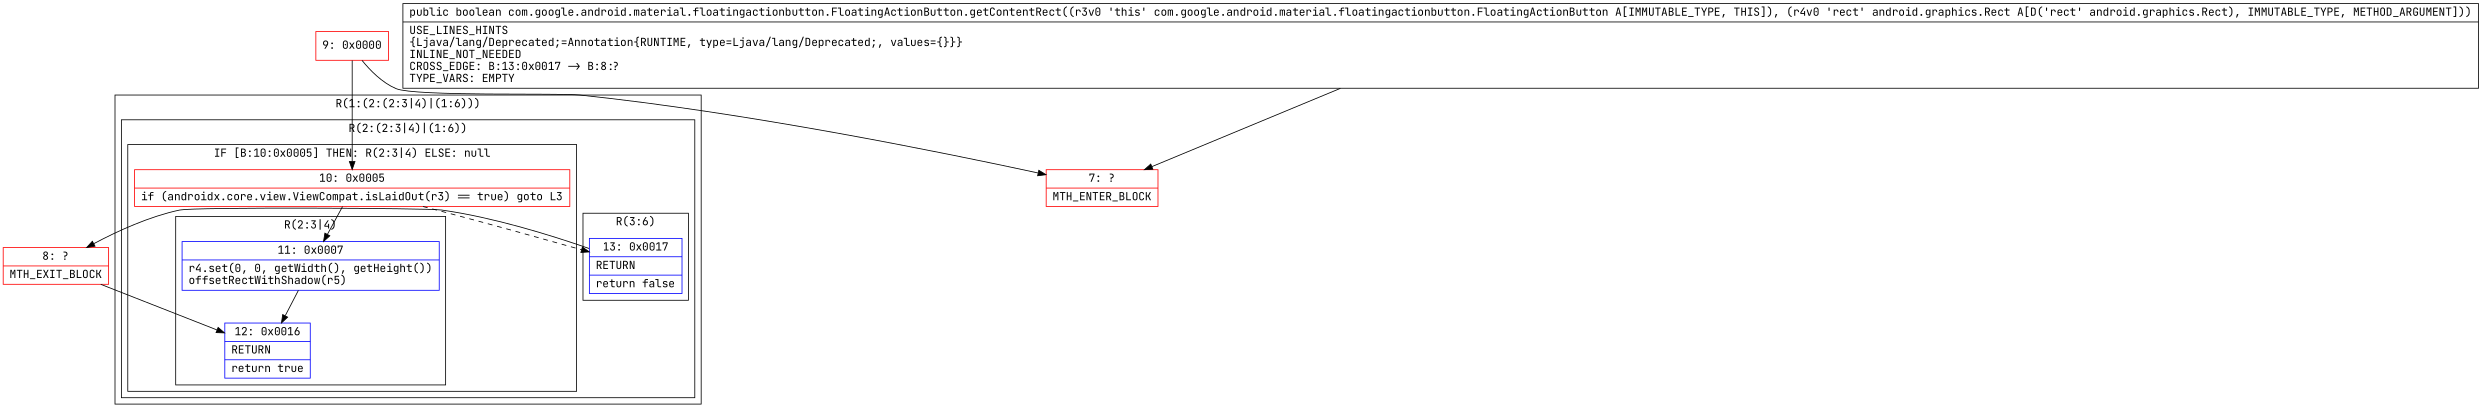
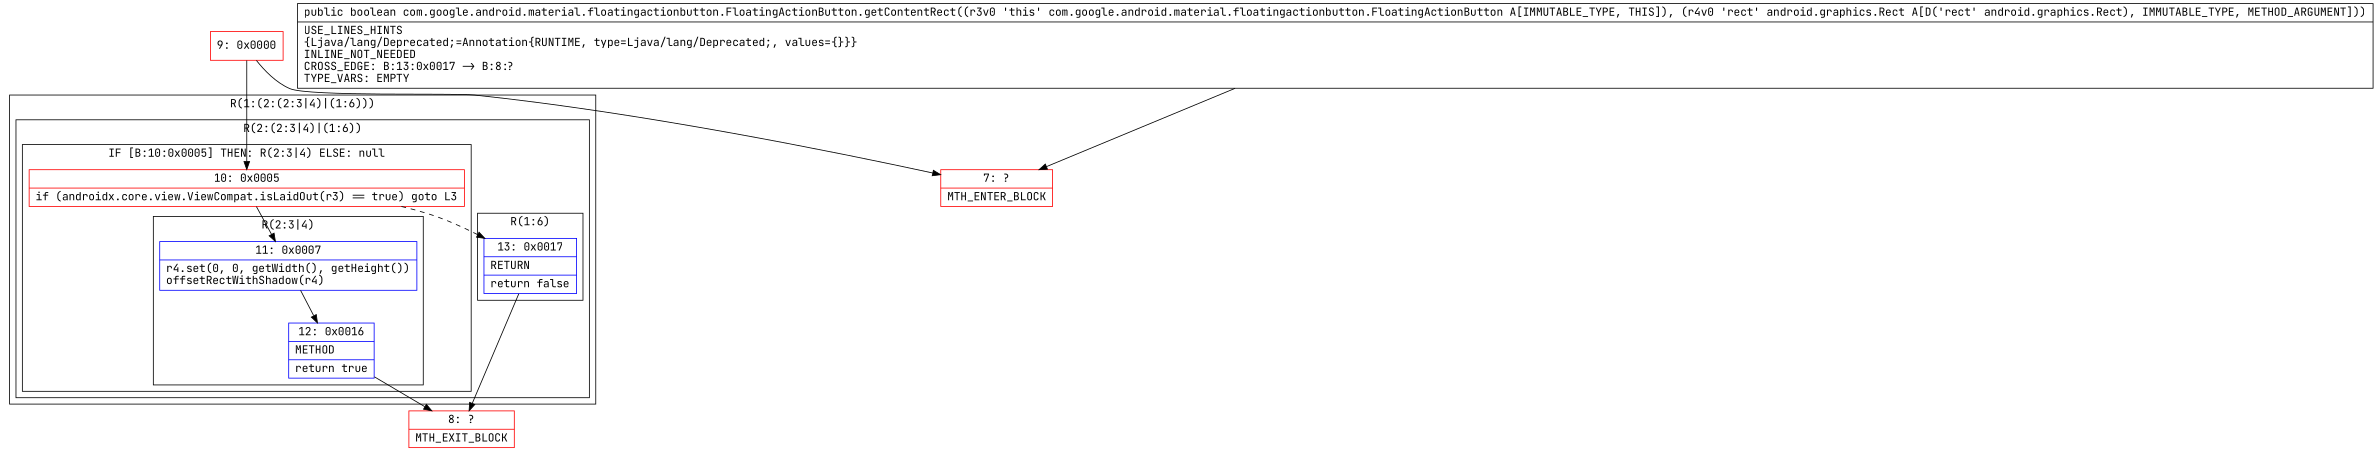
  digraph {
    fontname="JetBrains Mono"
    node [color=red fontname="JetBrains Mono" shape=record]
    edge [fontname="JetBrains Mono"]
-   n1 [color=blue label="{11\:\ 0x0007|r4.set(0, 0, getWidth(), getHeight())\loffsetRectWithShadow(r5)\l}"]
-   n2 [color=blue label="{12\:\ 0x0016|RETURN\l|return true\l}"]
+   n1 [color=blue label="{11\:\ 0x0007|r4.set(0, 0, getWidth(), getHeight())\loffsetRectWithShadow(r4)\l}"]
+   n2 [color=blue label="{12\:\ 0x0016|METHOD\l|return true\l}"]
    n3 [label="{10\:\ 0x0005|if (androidx.core.view.ViewCompat.isLaidOut(r3) == true) goto L3\l}"]
    n4 [color=blue label="{13\:\ 0x0017|RETURN\l|return false\l}"]
    n5 [label="{8\:\ ?|MTH_EXIT_BLOCK\l}"]
    n6 [label="{7\:\ ?|MTH_ENTER_BLOCK\l}"]
    n7 [label="{9\:\ 0x0000}"]
    n8 [label="{public boolean com.google.android.material.floatingactionbutton.FloatingActionButton.getContentRect((r3v0 'this' com.google.android.material.floatingactionbutton.FloatingActionButton A[IMMUTABLE_TYPE, THIS]), (r4v0 'rect' android.graphics.Rect A[D('rect' android.graphics.Rect), IMMUTABLE_TYPE, METHOD_ARGUMENT]))  | USE_LINES_HINTS\l\{Ljava\/lang\/Deprecated;=Annotation\{RUNTIME, type=Ljava\/lang\/Deprecated;, values=\{\}\}\}\lINLINE_NOT_NEEDED\lCROSS_EDGE: B:13:0x0017 \-\> B:8:?\lTYPE_VARS: EMPTY\l}" color=""]
    subgraph cluster_1 {
      label="R(1:(2:(2:3|4)|(1:6)))"
      subgraph cluster_2 {
        label="R(2:(2:3|4)|(1:6))"
        subgraph cluster_3 {
          label="IF [B:10:0x0005] THEN: R(2:3|4) ELSE: null"
          n3
          subgraph cluster_4 {
            label="R(2:3|4)"
            n1
            n2
          }
        }
        subgraph cluster_5 {
-         label="R(3:6)"
+         label="R(1:6)"
          n4
        }
      }
    }
    n1 -> n2
-   n5 -> n2
+   n2 -> n5
    n3 -> n1
    n3 -> n4 [style=dashed]
    n4 -> n5
    n7 -> n3
    n7 -> n6
    n8 -> n6
  }
